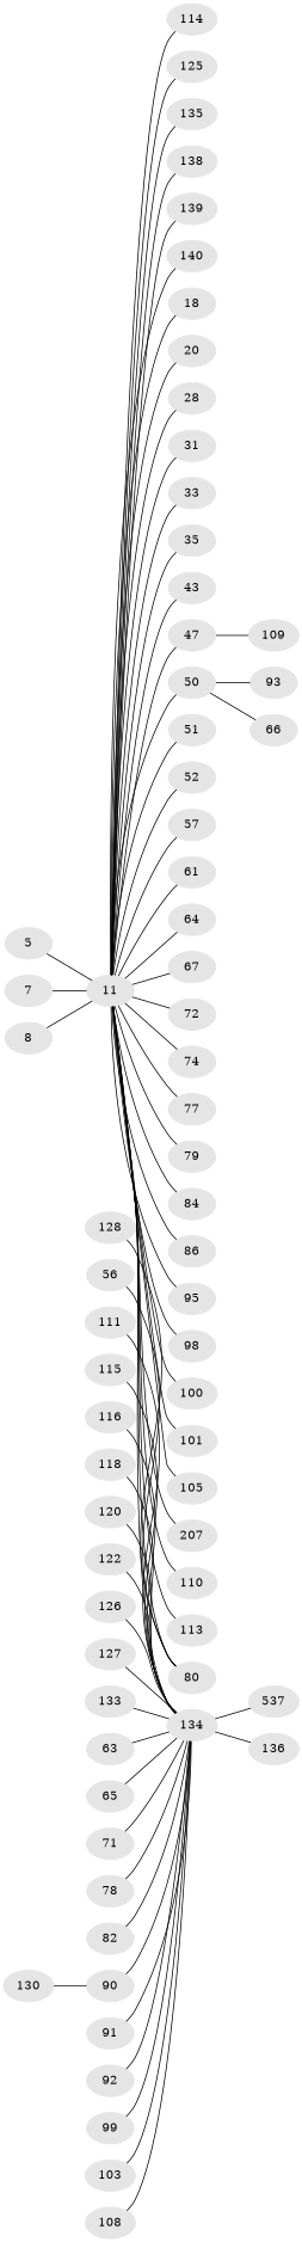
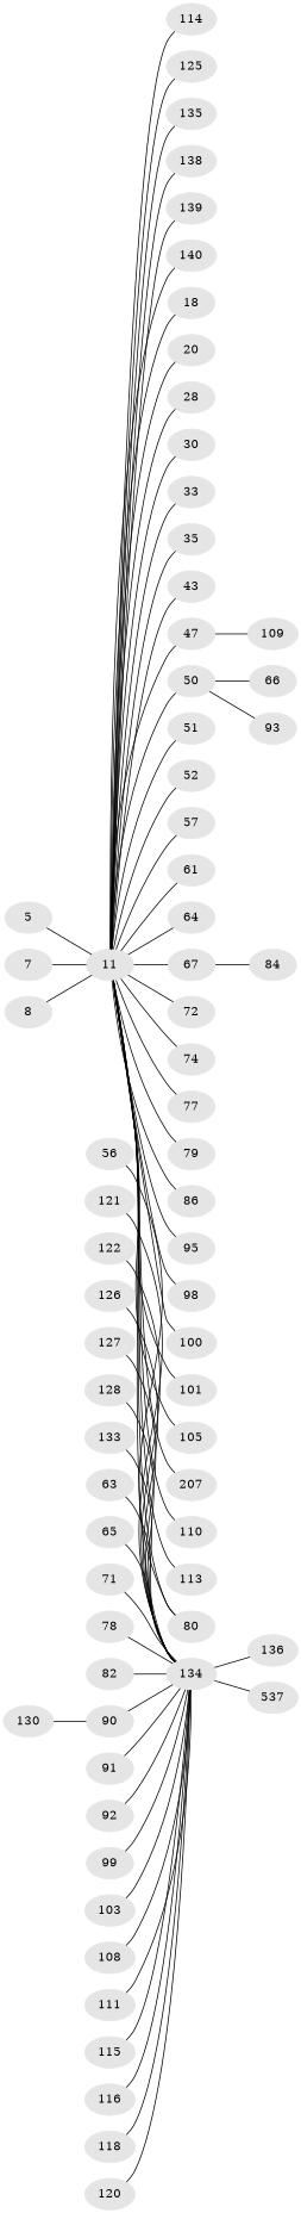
  graph {
    rankdir=LR
    node [color=gray90 style=filled]
    11 [super="+3"]
    18
    20
    28
-   31
+   31 [label=30]
    33
    35
    43
    47
    50
    51
    52 [super="+19+22"]
    57
    61
    64
    67
    72
    74
    77
    79 [super="+76"]
    80 [super="+54"]
    84 [super="+40"]
    86
    95
    98 [super="+94"]
    100
    101
    105 [super="+70+75"]
    n29 [label=207 super="+48"]
    110 [super="+59"]
    113 [super="+104"]
    114 [super="+106"]
    125
    134 [super="+26+45+96+30+129+131+12+29+36+39+42+58+60"]
    135 [super="+119"]
    138 [super="+89+102"]
    139 [super="+38"]
    140 [super="+132"]
    5
    7
    8
    109
    66
    93
    136
    n46 [label=537 super="+124"]
    56
    63
    65
    71
    78
    82
    90
    91
    92
    99
    103
    108
    111
    115
    116
    118
    120
+   121
    122
    126
    127
    128
    130
    133
    11 -- 18
    11 -- 20
    11 -- 28
    11 -- 31
    11 -- 33
    11 -- 35
    11 -- 43
    11 -- 47
    11 -- 50 [weight=2]
    11 -- 51
    11 -- 52
    11 -- 57 [weight=2]
    11 -- 61
    11 -- 64
    11 -- 67
    11 -- 72
    11 -- 74
    11 -- 77
    11 -- 79
    11 -- 80 [weight=2]
-   11 -- 84
+   67 -- 84
    11 -- 86
    11 -- 95
    11 -- 98
    11 -- 100
    11 -- 101
    11 -- 105
    11 -- n29
    11 -- 110
    11 -- 113
    11 -- 114
    11 -- 125
    11 -- 134 [weight=7]
    11 -- 135
    11 -- 138
    11 -- 139
    11 -- 140
    47 -- 109
    50 -- 66
    50 -- 93
    134 -- 136
    134 -- n46
    5 -- 11
    7 -- 11
    8 -- 11
    56 -- 80
    63 -- 134
    65 -- 134
    71 -- 134
    78 -- 134
    82 -- 134
    90 -- 134
    91 -- 134
    92 -- 134
    99 -- 134
    103 -- 134
    108 -- 134
    111 -- 134
    115 -- 134
    116 -- 134
    118 -- 134
    120 -- 134
+   121 -- 134
    122 -- 134
    126 -- 134
    127 -- 134
-   128 -- 80
+   128 -- 134
    130 -- 90
    133 -- 134
  }
